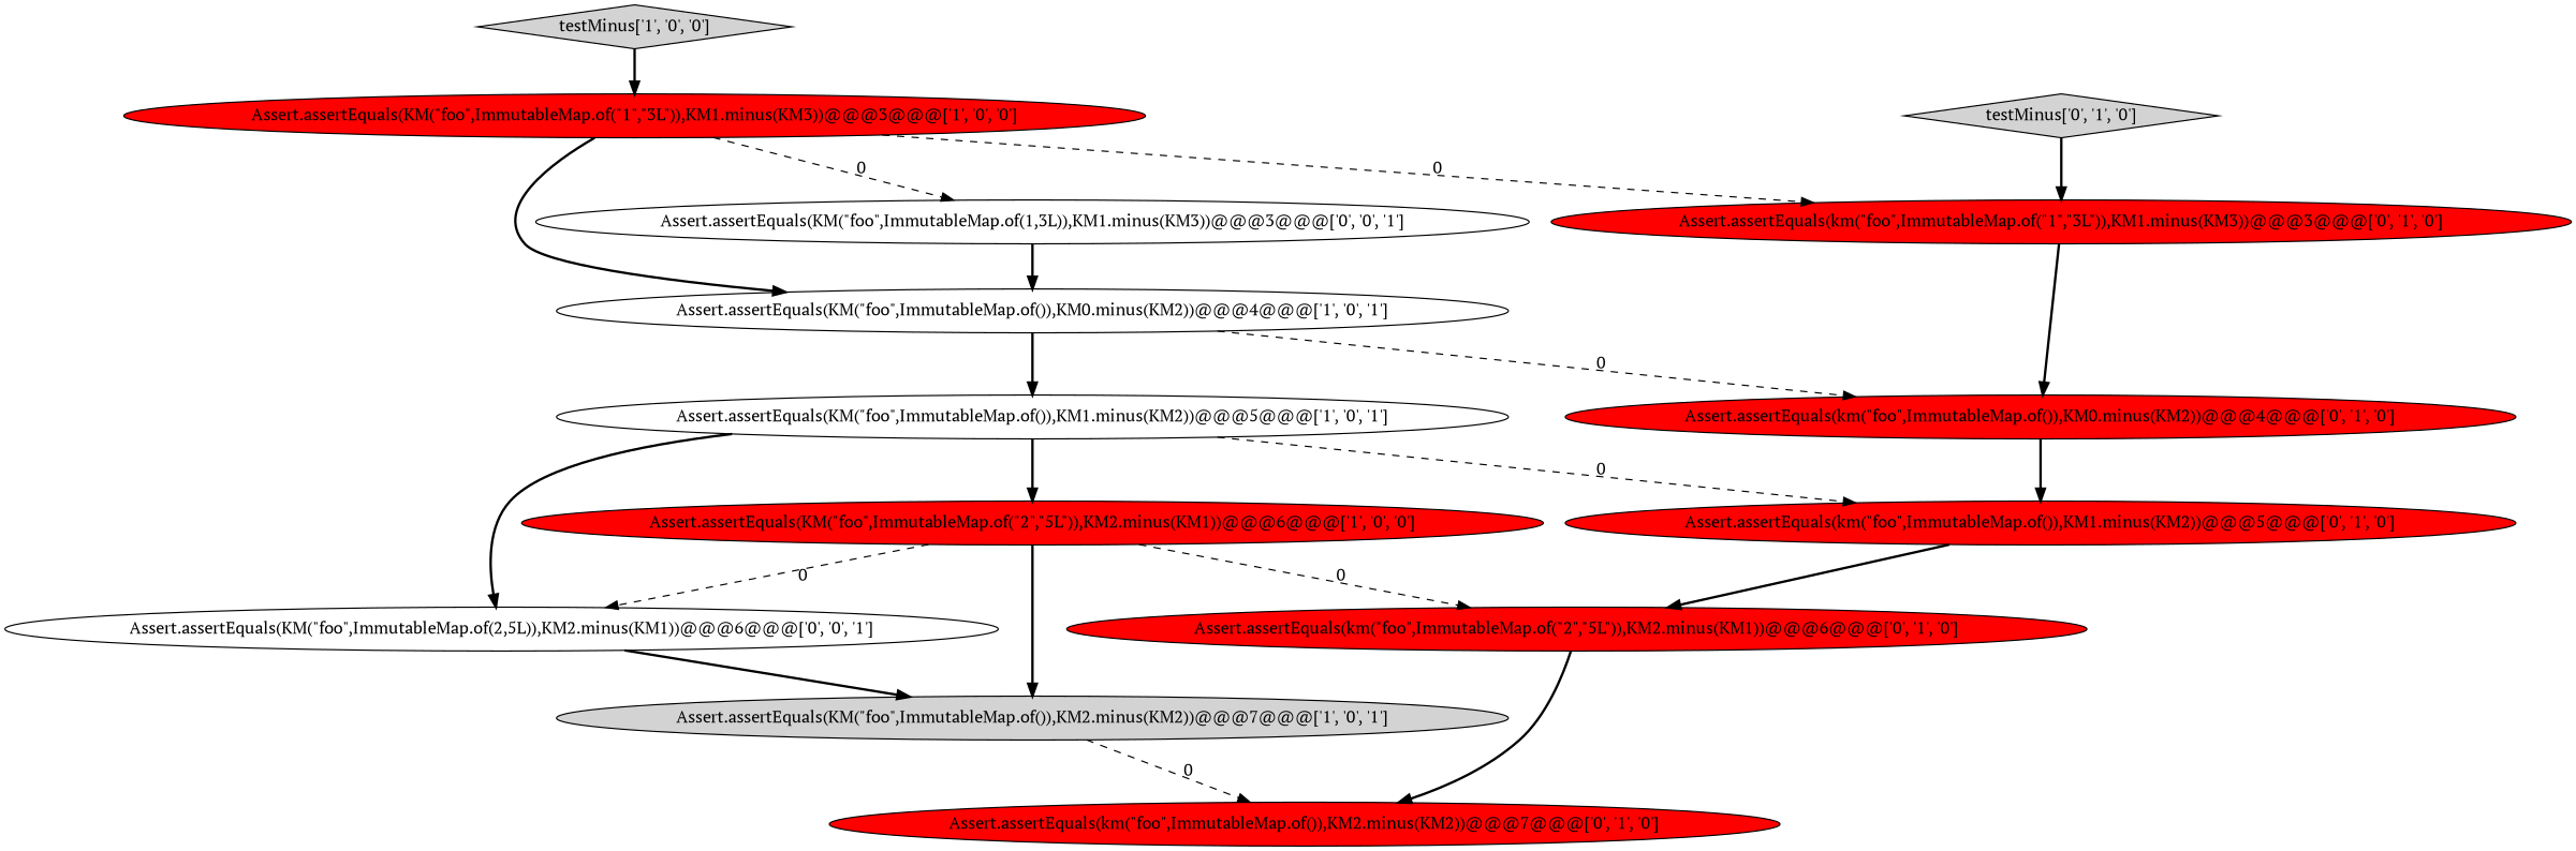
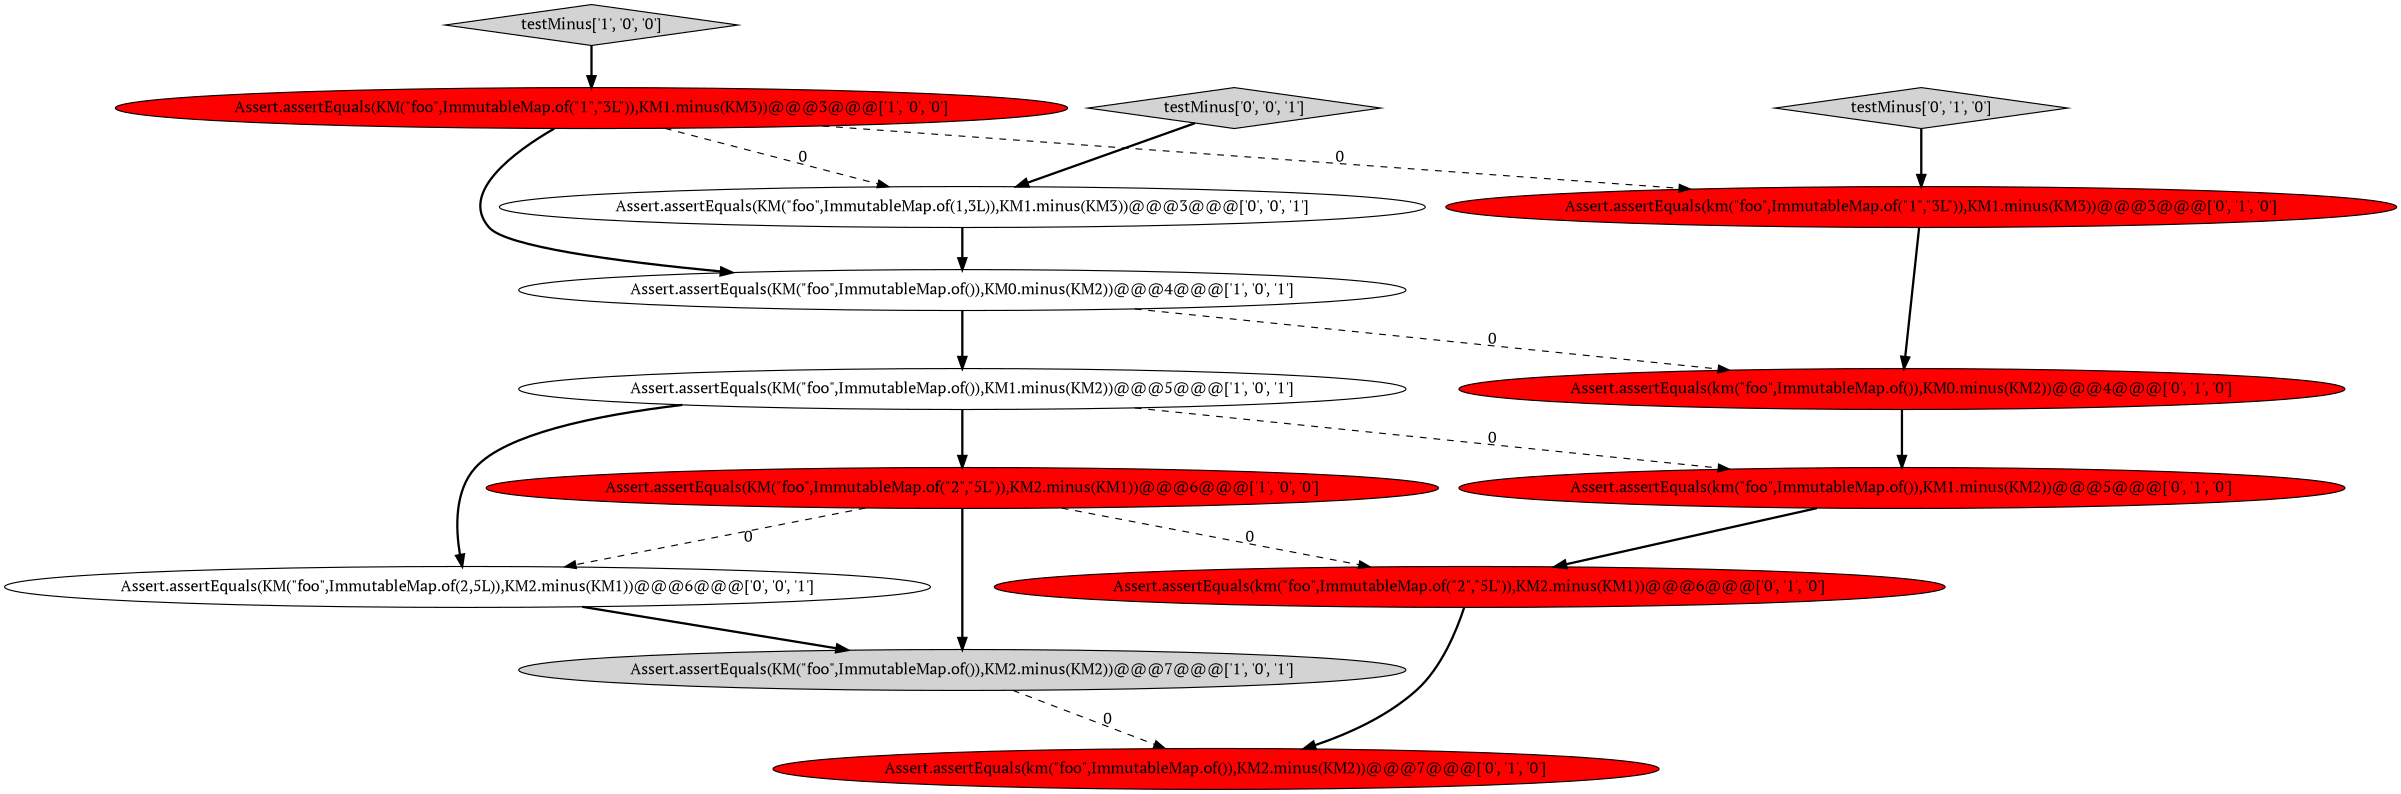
  digraph {
    fontname="PT Serif"
    node [fillcolor=red shape=ellipse style=filled fontname="PT Serif"]
    edge [style=bold fontname="PT Serif"]
    n1 [label="Assert.assertEquals(km(\"foo\",ImmutableMap.of(\"2\",\"5L\")),KM2.minus(KM1))@@@6@@@['0', '1', '0']"]
    n2 [label="Assert.assertEquals(km(\"foo\",ImmutableMap.of()),KM2.minus(KM2))@@@7@@@['0', '1', '0']"]
    n3 [fillcolor=lightgray label="testMinus['1', '0', '0']" shape=diamond]
    n4 [label="Assert.assertEquals(KM(\"foo\",ImmutableMap.of(\"1\",\"3L\")),KM1.minus(KM3))@@@3@@@['1', '0', '0']"]
    n5 [fillcolor=white label="Assert.assertEquals(KM(\"foo\",ImmutableMap.of()),KM0.minus(KM2))@@@4@@@['1', '0', '1']"]
    n6 [fillcolor=white label="Assert.assertEquals(KM(\"foo\",ImmutableMap.of()),KM1.minus(KM2))@@@5@@@['1', '0', '1']"]
    n7 [label="Assert.assertEquals(km(\"foo\",ImmutableMap.of()),KM0.minus(KM2))@@@4@@@['0', '1', '0']"]
    n8 [label="Assert.assertEquals(KM(\"foo\",ImmutableMap.of(\"2\",\"5L\")),KM2.minus(KM1))@@@6@@@['1', '0', '0']"]
    n9 [fillcolor=white label="Assert.assertEquals(KM(\"foo\",ImmutableMap.of(2,5L)),KM2.minus(KM1))@@@6@@@['0', '0', '1']"]
    n10 [fillcolor=lightgray label="Assert.assertEquals(KM(\"foo\",ImmutableMap.of()),KM2.minus(KM2))@@@7@@@['1', '0', '1']"]
    n11 [fillcolor=white label="Assert.assertEquals(KM(\"foo\",ImmutableMap.of(1,3L)),KM1.minus(KM3))@@@3@@@['0', '0', '1']"]
    n12 [fillcolor=lightgray label="testMinus['0', '1', '0']" shape=diamond]
    n13 [label="Assert.assertEquals(km(\"foo\",ImmutableMap.of(\"1\",\"3L\")),KM1.minus(KM3))@@@3@@@['0', '1', '0']"]
    n14 [label="Assert.assertEquals(km(\"foo\",ImmutableMap.of()),KM1.minus(KM2))@@@5@@@['0', '1', '0']"]
+   n15 [fillcolor=lightgray label="testMinus['0', '0', '1']" shape=diamond]
    n1 -> n2
    n3 -> n4
    n4 -> n5
    n4 -> n11 [label=0 style=dashed]
    n4 -> n13 [label=0 style=dashed]
    n5 -> n6
    n5 -> n7 [label=0 style=dashed]
    n6 -> n8
    n6 -> n9
    n6 -> n14 [label=0 style=dashed]
    n7 -> n14
    n8 -> n1 [label=0 style=dashed]
    n8 -> n9 [label=0 style=dashed]
    n8 -> n10
    n9 -> n10
    n10 -> n2 [label=0 style=dashed]
    n11 -> n5
    n12 -> n13
    n13 -> n7
    n14 -> n1
+   n15 -> n11
  }
